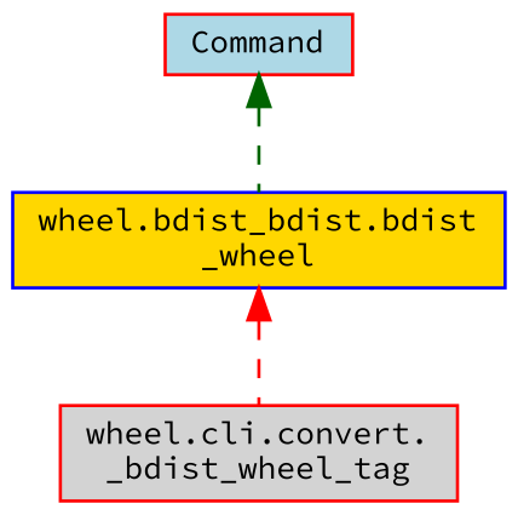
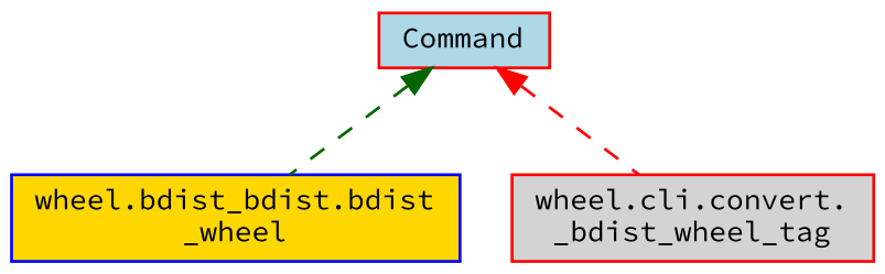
  digraph {
    fontname="Source Code Pro"
    node [color=red fontname="Source Code Pro" fontsize=10 shape=record style=filled]
    edge [dir=back fontname="Source Code Pro" fontsize=10 labelfontname=Helvetica labelfontsize=10 style=dashed]
    n1 [color=blue fillcolor=gold fontcolor=black height=0.2 label="wheel.bdist_bdist.bdist\l_wheel" width=0.4]
    n2 [fillcolor=lightgrey height=0.2 label="wheel.cli.convert.\l_bdist_wheel_tag" width=0.4]
    n3 [fillcolor=lightblue height=0.2 label=Command width=0.4]
-   n1 -> n2 [color=red]
+   n3 -> n2 [color=red]
    n3 -> n1 [color=darkgreen]
  }
